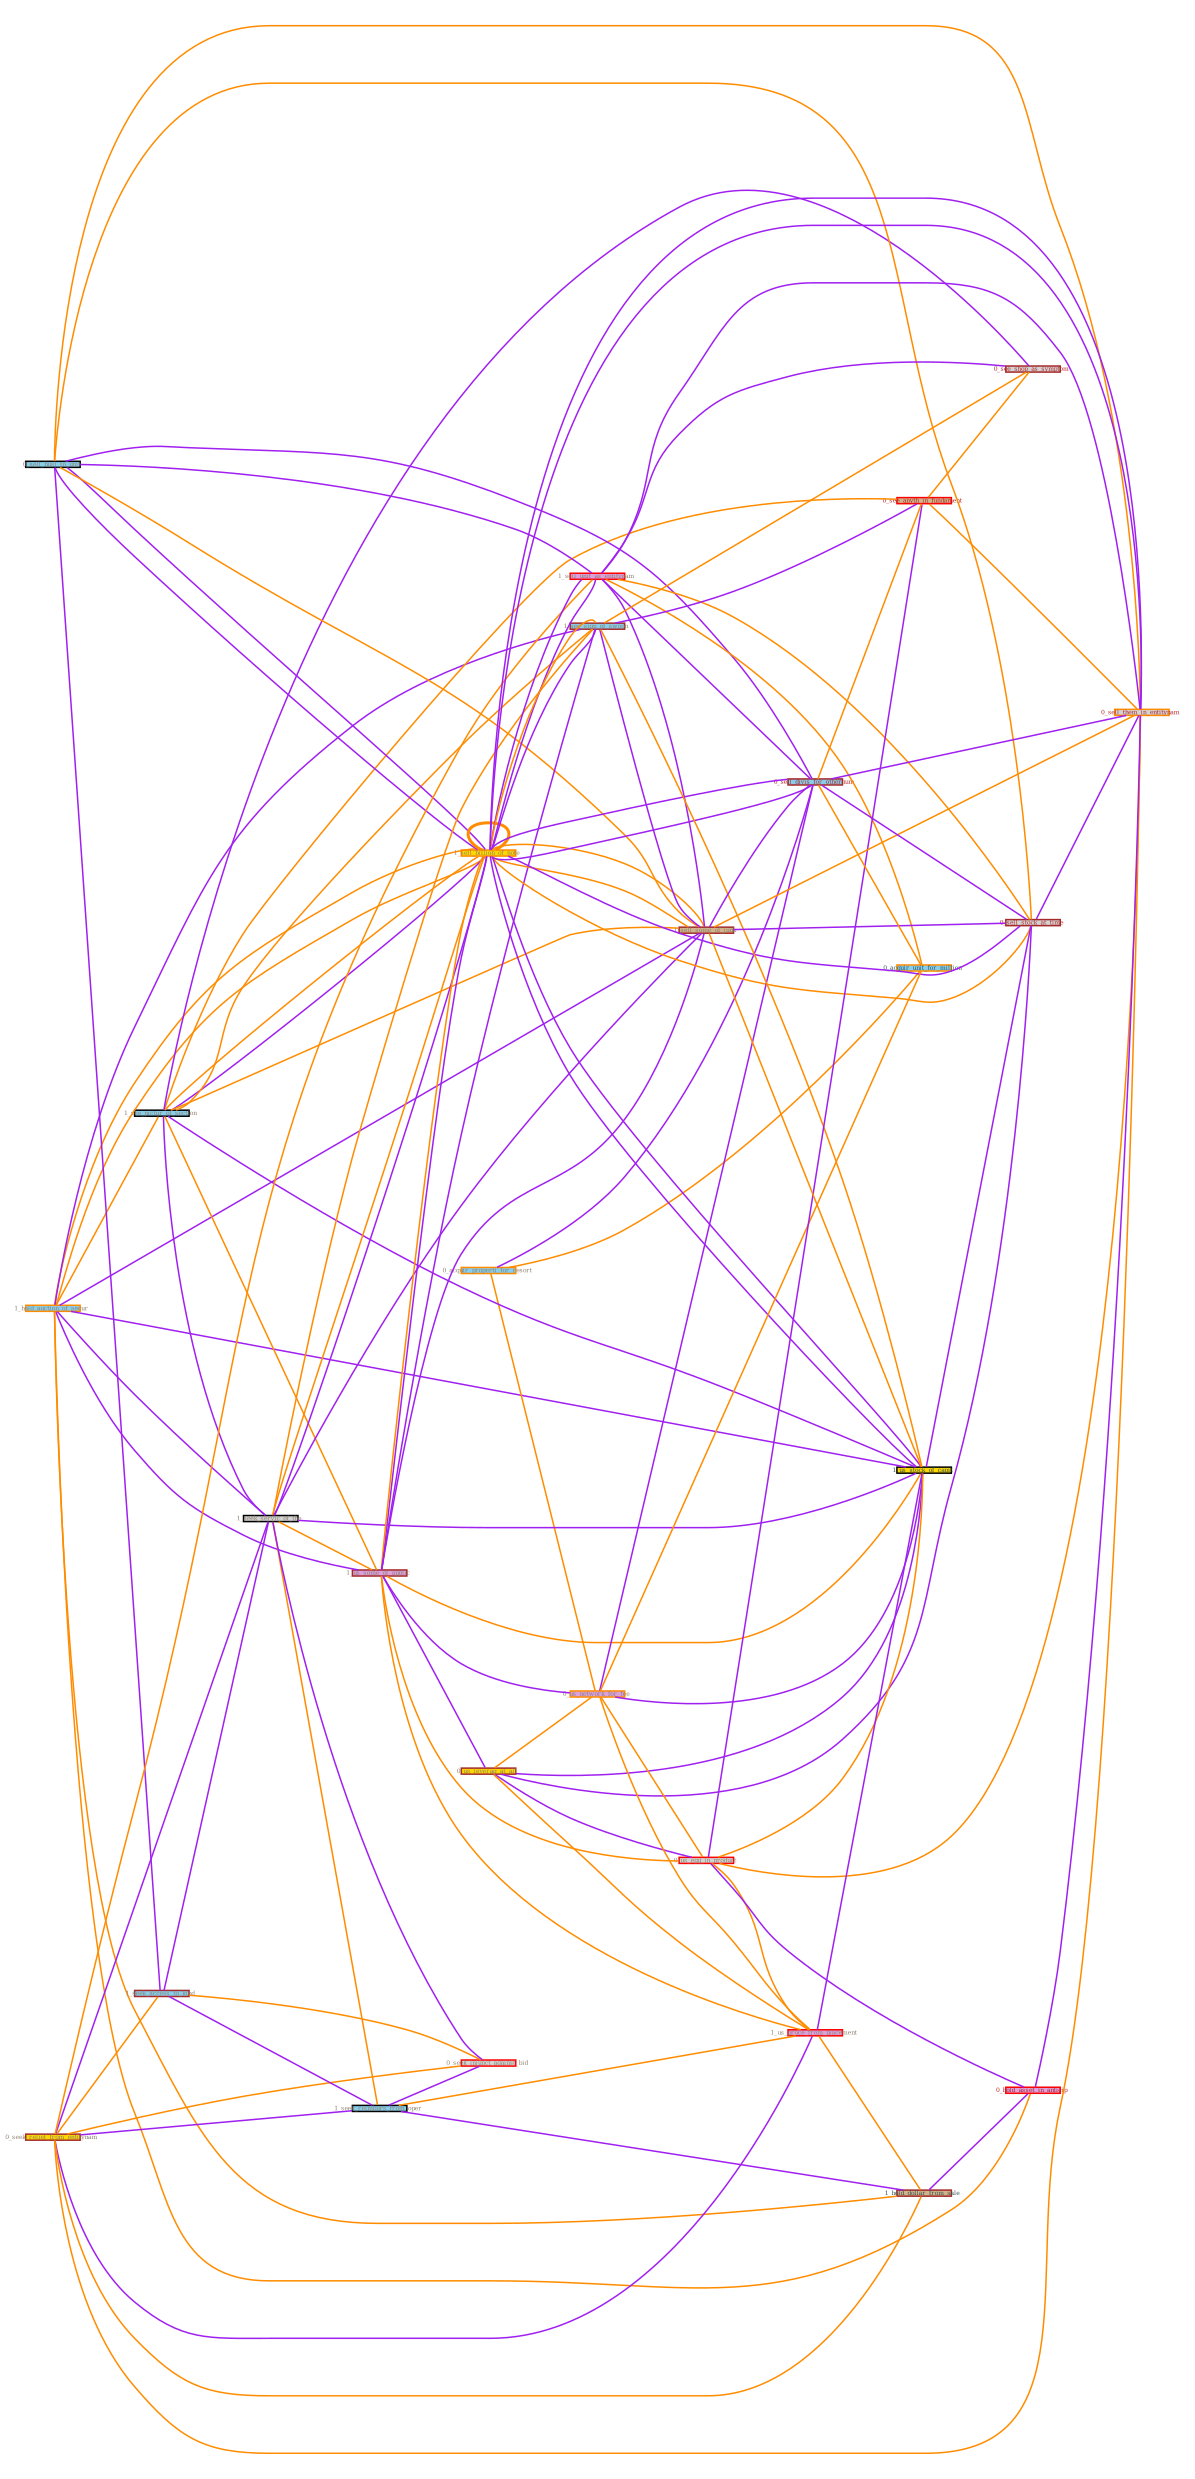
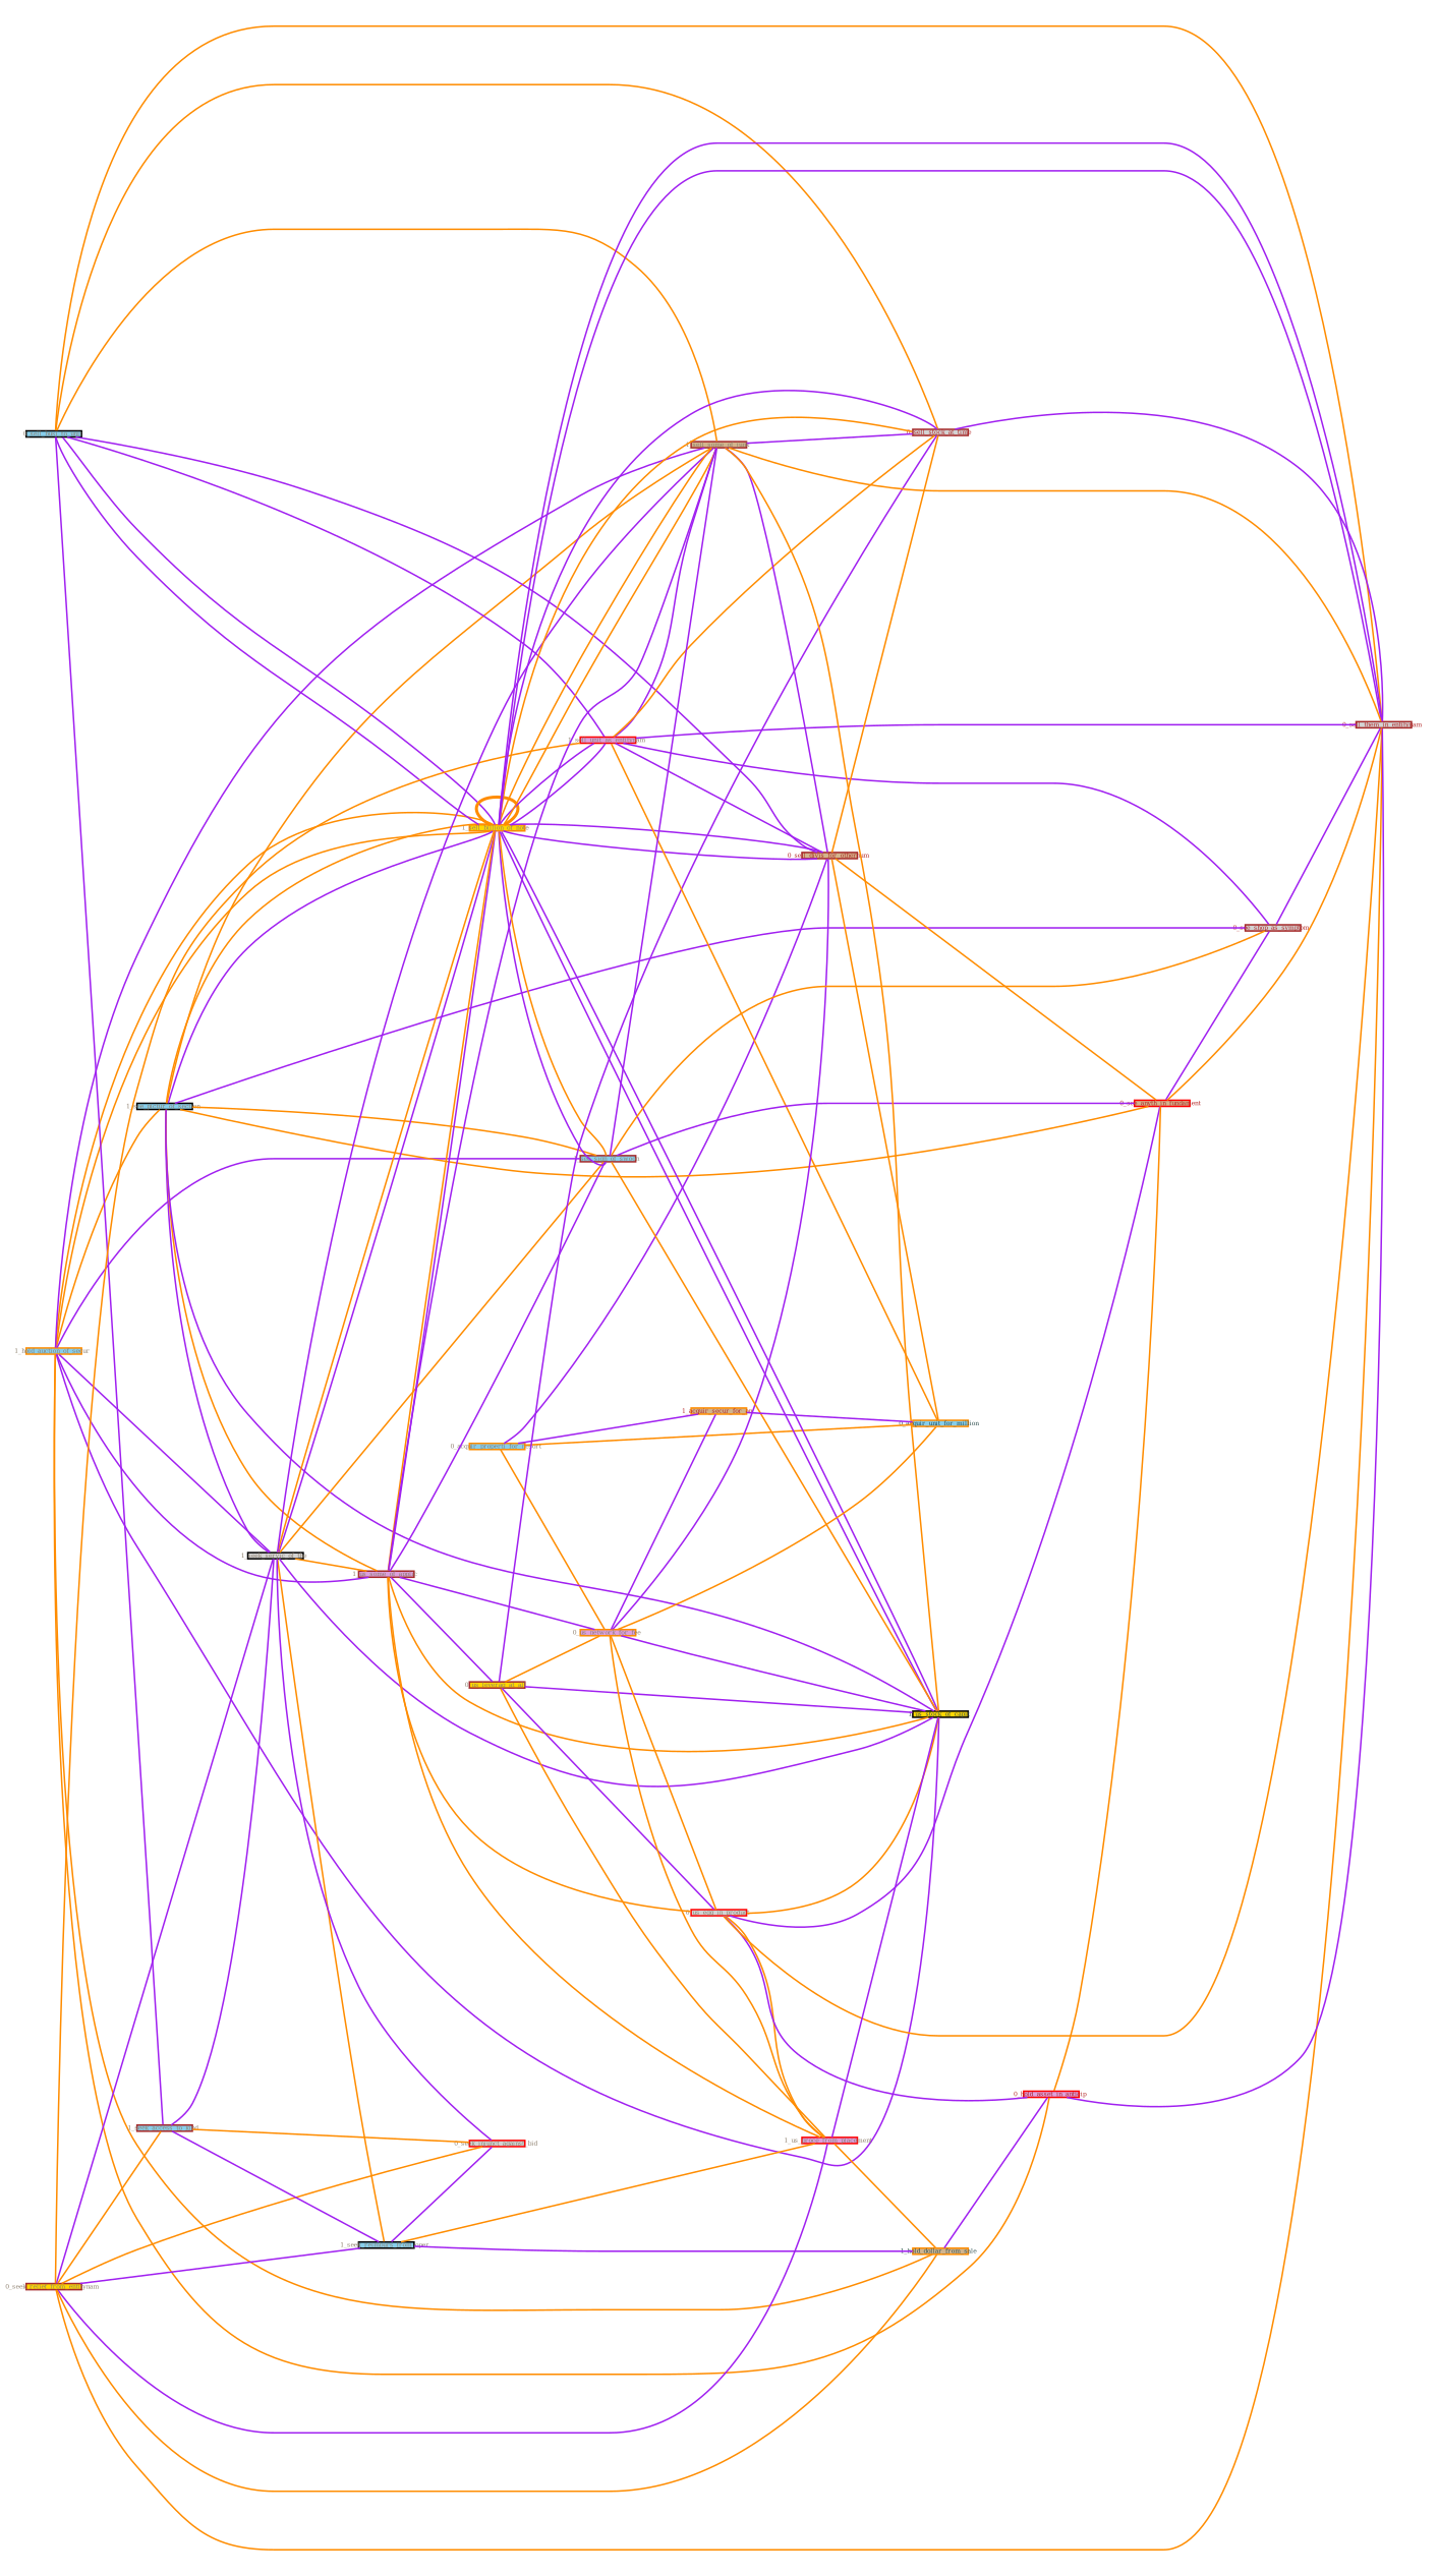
  graph {
    rankdir=LR
    node [color=brown fillcolor=skyblue fixedsize=true fontcolor="#8b7d6b" fontsize=4 shape=polygon style=filled]
    edge [color=purple w=1]
    "1_hold_auction_of_secur " [color=darkorange height=.06 width=.5]
    "0_acquir_properti_for_resort " [color=darkorange height=.06 width=.5]
    "1_see_pictur_of_section " [color=black height=.06 width=.5]
    "0_sell_busi_to_unit " [color=black height=.06 width=.5]
    "0_seek_relief_from_entitynam " [fillcolor=gold height=.06 width=.5]
    "1_seek_access_to_kind " [height=.06 width=.5]
    "1_seek_servic_of_the " [color=black fillcolor=lightgrey height=.06 width=.5]
    "1_us_some_of_applic " [fillcolor=plum height=.06 width=.5]
    "1_sell_billion_of_note " [color=darkorange fillcolor=gold height=.06 width=.5]
    "0_us_leverag_at_all " [fillcolor=gold height=.06 width=.5]
    "1_sell_unit_as_entitynam " [color=red fillcolor=plum height=.06 width=.5]
    "1_seek_reimburs_from_oper " [color=black height=.06 width=.5]
    "0_us_network_for_fee " [color=darkorange fillcolor=plum height=.06 width=.5]
    "1_see_sign_of_swoon " [height=.06 width=.5]
    "0_seek_injunct_against_bid " [color=red fillcolor=lightgrey height=.06 width=.5]
    "0_us_egg_in_product " [color=red fillcolor=lightgrey height=.06 width=.5]
    "1_sell_some_of_junk " [fillcolor=tan height=.06 width=.5]
    "1_us_proce_from_placement " [color=red fillcolor=plum height=.06 width=.5]
-   "0_sell_divis_for_othernum " [fontcolor="#b22222" height=.06 width=.5]
+   "0_sell_divis_for_othernum " [fillcolor=tan fontcolor="#b22222" height=.06 width=.5]
+   "1_acquir_secur_for_an " [color=darkorange fillcolor=tan fontcolor="#b22222" height=.06 width=.5]
    "0_hold_asset_in_anticip " [color=red fillcolor=plum fontcolor="#b22222" height=.06 width=.5]
    "0_sell_stock_at_time " [fillcolor=lightgrey fontcolor="#b22222" height=.06 width=.5]
    "0_see_anyth_in_fundament " [color=red fillcolor=tan fontcolor="#b22222" height=.06 width=.5]
    "0_see_shop_as_symptom " [fillcolor=lightgrey fontcolor="#b22222" height=.06 width=.5]
-   "0_sell_them_in_entitynam " [color=darkorange fillcolor=lightgrey fontcolor="#b22222" height=.06 width=.5]
+   "0_sell_them_in_entitynam " [fillcolor=lightgrey fontcolor="#b22222" height=.06 width=.5]
    "1_us_stock_of_capit " [color=black fillcolor=gold fontcolor="#2f4f4f" height=.06 width=.5]
-   "1_hold_dollar_from_sale " [fillcolor=tan fontcolor="#2f4f4f" height=.06 width=.5]
+   "1_hold_dollar_from_sale " [color=darkorange fillcolor=tan fontcolor="#2f4f4f" height=.06 width=.5]
    "0_acquir_unit_for_million " [color=darkorange fontcolor="#2f4f4f" height=.06 width=.5]
    subgraph sub_1 {
      "1_hold_auction_of_secur "
      "0_acquir_properti_for_resort "
      "1_see_pictur_of_section "
      "0_sell_busi_to_unit "
      "0_seek_relief_from_entitynam "
      "1_seek_access_to_kind "
      "1_seek_servic_of_the "
      "1_us_some_of_applic "
      "1_sell_billion_of_note "
      "0_us_leverag_at_all "
      "1_sell_unit_as_entitynam "
      "1_seek_reimburs_from_oper "
      "0_us_network_for_fee "
      "1_see_sign_of_swoon "
      "0_seek_injunct_against_bid "
      "0_us_egg_in_product "
      "1_sell_some_of_junk "
      "1_us_proce_from_placement "
    }
    subgraph sub_2 {
      "0_sell_divis_for_othernum "
+     "1_acquir_secur_for_an "
      "0_hold_asset_in_anticip "
      "0_sell_stock_at_time "
      "0_see_anyth_in_fundament "
      "0_see_shop_as_symptom "
      "0_sell_them_in_entitynam "
    }
    "1_hold_auction_of_secur " -- "1_see_pictur_of_section " [color=darkorange]
    "1_hold_auction_of_secur " -- "1_seek_servic_of_the "
    "1_hold_auction_of_secur " -- "1_us_some_of_applic "
    "1_hold_auction_of_secur " -- "1_sell_billion_of_note " [color=darkorange]
    "1_hold_auction_of_secur " -- "1_sell_billion_of_note " [color=darkorange]
    "1_hold_auction_of_secur " -- "1_see_sign_of_swoon "
    "1_hold_auction_of_secur " -- "1_sell_some_of_junk "
    "1_hold_auction_of_secur " -- "0_hold_asset_in_anticip " [color=darkorange]
    "1_hold_auction_of_secur " -- "1_us_stock_of_capit "
    "1_hold_auction_of_secur " -- "1_hold_dollar_from_sale " [color=darkorange]
    "0_acquir_properti_for_resort " -- "0_us_network_for_fee " [color=darkorange]
    "0_acquir_properti_for_resort " -- "0_sell_divis_for_othernum "
+   "0_acquir_properti_for_resort " -- "1_acquir_secur_for_an " [w=2]
    "0_acquir_properti_for_resort " -- "0_acquir_unit_for_million " [color=darkorange w=2]
    "1_see_pictur_of_section " -- "1_seek_servic_of_the "
    "1_see_pictur_of_section " -- "1_us_some_of_applic " [color=darkorange]
    "1_see_pictur_of_section " -- "1_sell_billion_of_note "
    "1_see_pictur_of_section " -- "1_sell_billion_of_note " [color=darkorange]
    "1_see_pictur_of_section " -- "1_see_sign_of_swoon " [color=darkorange w=2]
    "1_see_pictur_of_section " -- "1_sell_some_of_junk " [color=darkorange]
    "1_see_pictur_of_section " -- "0_see_anyth_in_fundament " [color=darkorange]
    "1_see_pictur_of_section " -- "0_see_shop_as_symptom "
    "1_see_pictur_of_section " -- "1_us_stock_of_capit "
    "0_sell_busi_to_unit " -- "1_seek_access_to_kind "
    "0_sell_busi_to_unit " -- "1_sell_billion_of_note "
    "0_sell_busi_to_unit " -- "1_sell_billion_of_note "
    "0_sell_busi_to_unit " -- "1_sell_unit_as_entitynam "
    "0_sell_busi_to_unit " -- "1_sell_some_of_junk " [color=darkorange]
    "0_sell_busi_to_unit " -- "0_sell_divis_for_othernum "
    "0_sell_busi_to_unit " -- "0_sell_stock_at_time " [color=darkorange]
    "0_sell_busi_to_unit " -- "0_sell_them_in_entitynam " [color=darkorange]
    "0_seek_relief_from_entitynam " -- "1_seek_access_to_kind " [color=darkorange]
    "0_seek_relief_from_entitynam " -- "1_seek_servic_of_the "
    "0_seek_relief_from_entitynam " -- "1_sell_unit_as_entitynam " [color=darkorange]
    "0_seek_relief_from_entitynam " -- "1_seek_reimburs_from_oper " [w=2]
    "0_seek_relief_from_entitynam " -- "0_seek_injunct_against_bid " [color=darkorange]
    "0_seek_relief_from_entitynam " -- "1_us_proce_from_placement "
    "0_seek_relief_from_entitynam " -- "0_sell_them_in_entitynam " [color=darkorange]
    "0_seek_relief_from_entitynam " -- "1_hold_dollar_from_sale " [color=darkorange]
    "1_seek_access_to_kind " -- "1_seek_servic_of_the "
    "1_seek_access_to_kind " -- "1_seek_reimburs_from_oper "
    "1_seek_access_to_kind " -- "0_seek_injunct_against_bid " [color=darkorange]
    "1_seek_servic_of_the " -- "1_us_some_of_applic " [color=darkorange]
    "1_seek_servic_of_the " -- "1_sell_billion_of_note "
    "1_seek_servic_of_the " -- "1_sell_billion_of_note " [color=darkorange]
    "1_seek_servic_of_the " -- "1_seek_reimburs_from_oper " [color=darkorange]
    "1_seek_servic_of_the " -- "1_see_sign_of_swoon " [color=darkorange]
    "1_seek_servic_of_the " -- "0_seek_injunct_against_bid "
    "1_seek_servic_of_the " -- "1_sell_some_of_junk "
    "1_seek_servic_of_the " -- "1_us_stock_of_capit "
    "1_us_some_of_applic " -- "1_sell_billion_of_note "
    "1_us_some_of_applic " -- "1_sell_billion_of_note " [color=darkorange]
    "1_us_some_of_applic " -- "0_us_leverag_at_all "
    "1_us_some_of_applic " -- "0_us_network_for_fee "
    "1_us_some_of_applic " -- "1_see_sign_of_swoon "
    "1_us_some_of_applic " -- "0_us_egg_in_product " [color=darkorange]
    "1_us_some_of_applic " -- "1_sell_some_of_junk " [w=2]
    "1_us_some_of_applic " -- "1_us_proce_from_placement " [color=darkorange]
    "1_us_some_of_applic " -- "1_us_stock_of_capit " [color=darkorange w=2]
    "1_sell_billion_of_note " -- "1_sell_billion_of_note " [color=darkorange style=bold w=4]
    "1_sell_billion_of_note " -- "1_sell_unit_as_entitynam "
    "1_sell_billion_of_note " -- "1_sell_unit_as_entitynam "
    "1_sell_billion_of_note " -- "1_see_sign_of_swoon "
    "1_sell_billion_of_note " -- "1_see_sign_of_swoon " [color=darkorange]
    "1_sell_billion_of_note " -- "1_sell_some_of_junk " [color=darkorange w=2]
    "1_sell_billion_of_note " -- "1_sell_some_of_junk " [color=darkorange w=2]
    "1_sell_billion_of_note " -- "0_sell_divis_for_othernum "
    "1_sell_billion_of_note " -- "0_sell_divis_for_othernum "
    "1_sell_billion_of_note " -- "0_sell_stock_at_time " [color=darkorange]
    "1_sell_billion_of_note " -- "0_sell_stock_at_time "
    "1_sell_billion_of_note " -- "0_sell_them_in_entitynam "
    "1_sell_billion_of_note " -- "0_sell_them_in_entitynam "
    "1_sell_billion_of_note " -- "1_us_stock_of_capit "
    "1_sell_billion_of_note " -- "1_us_stock_of_capit "
    "0_us_leverag_at_all " -- "0_us_network_for_fee " [color=darkorange]
    "0_us_leverag_at_all " -- "0_us_egg_in_product "
    "0_us_leverag_at_all " -- "1_us_proce_from_placement " [color=darkorange]
    "0_us_leverag_at_all " -- "0_sell_stock_at_time "
    "0_us_leverag_at_all " -- "1_us_stock_of_capit "
    "1_sell_unit_as_entitynam " -- "1_sell_some_of_junk "
    "1_sell_unit_as_entitynam " -- "0_sell_divis_for_othernum "
    "1_sell_unit_as_entitynam " -- "0_sell_stock_at_time " [color=darkorange]
    "1_sell_unit_as_entitynam " -- "0_see_shop_as_symptom "
    "1_sell_unit_as_entitynam " -- "0_sell_them_in_entitynam " [w=2]
    "1_sell_unit_as_entitynam " -- "0_acquir_unit_for_million " [color=darkorange]
    "1_seek_reimburs_from_oper " -- "0_seek_injunct_against_bid "
    "1_seek_reimburs_from_oper " -- "1_us_proce_from_placement " [color=darkorange]
    "1_seek_reimburs_from_oper " -- "1_hold_dollar_from_sale "
    "0_us_network_for_fee " -- "0_us_egg_in_product " [color=darkorange]
    "0_us_network_for_fee " -- "1_us_proce_from_placement " [color=darkorange]
    "0_us_network_for_fee " -- "0_sell_divis_for_othernum "
+   "0_us_network_for_fee " -- "1_acquir_secur_for_an "
    "0_us_network_for_fee " -- "1_us_stock_of_capit "
    "0_us_network_for_fee " -- "0_acquir_unit_for_million " [color=darkorange]
    "1_see_sign_of_swoon " -- "1_sell_some_of_junk "
    "1_see_sign_of_swoon " -- "0_see_anyth_in_fundament "
    "1_see_sign_of_swoon " -- "0_see_shop_as_symptom " [color=darkorange]
    "1_see_sign_of_swoon " -- "1_us_stock_of_capit " [color=darkorange]
    "0_us_egg_in_product " -- "1_us_proce_from_placement " [color=darkorange]
    "0_us_egg_in_product " -- "0_hold_asset_in_anticip "
    "0_us_egg_in_product " -- "0_see_anyth_in_fundament "
    "0_us_egg_in_product " -- "0_sell_them_in_entitynam " [color=darkorange]
    "0_us_egg_in_product " -- "1_us_stock_of_capit " [color=darkorange]
    "1_sell_some_of_junk " -- "0_sell_divis_for_othernum "
    "1_sell_some_of_junk " -- "0_sell_stock_at_time "
    "1_sell_some_of_junk " -- "0_sell_them_in_entitynam " [color=darkorange]
    "1_sell_some_of_junk " -- "1_us_stock_of_capit " [color=darkorange]
    "1_us_proce_from_placement " -- "1_us_stock_of_capit "
    "1_us_proce_from_placement " -- "1_hold_dollar_from_sale " [color=darkorange]
-   "0_sell_divis_for_othernum " -- "0_sell_stock_at_time "
+   "0_sell_divis_for_othernum " -- "0_sell_stock_at_time " [color=darkorange]
    "0_sell_divis_for_othernum " -- "0_see_anyth_in_fundament " [color=darkorange]
-   "0_sell_divis_for_othernum " -- "0_sell_them_in_entitynam "
+   "0_see_shop_as_symptom " -- "0_sell_them_in_entitynam "
    "0_sell_divis_for_othernum " -- "0_acquir_unit_for_million " [color=darkorange]
+   "1_acquir_secur_for_an " -- "0_acquir_unit_for_million " [w=2]
+   "0_hold_asset_in_anticip " -- "0_see_anyth_in_fundament " [color=darkorange]
    "0_hold_asset_in_anticip " -- "0_sell_them_in_entitynam "
    "0_sell_stock_at_time " -- "0_sell_them_in_entitynam "
-   "0_see_anyth_in_fundament " -- "0_see_shop_as_symptom " [color=darkorange]
+   "0_see_anyth_in_fundament " -- "0_see_shop_as_symptom "
    "0_see_anyth_in_fundament " -- "0_sell_them_in_entitynam " [color=darkorange]
-   "1_us_stock_of_capit " -- "0_sell_stock_at_time "
    "1_hold_dollar_from_sale " -- "0_hold_asset_in_anticip "
  }
